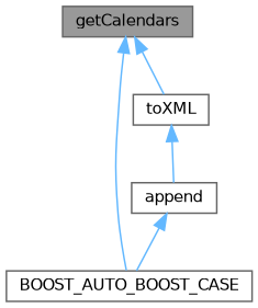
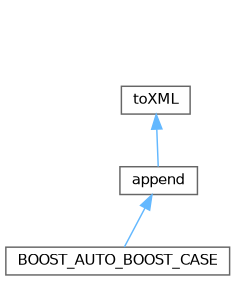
  digraph {
    rankdir=TB
    node [color=grey40 fillcolor=white fontname=Helvetica fontsize=10 shape=box style=filled]
    edge [color=steelblue1 dir=back fontname=Helvetica fontsize=10 labelfontname=Helvetica labelfontsize=10 style=solid]
-   n1 [color=gray40 fillcolor=grey60 fontcolor=black height=0.2 label=getCalendars width=0.4]
    n2 [height=0.2 label=BOOST_AUTO_BOOST_CASE width=0.4]
    n3 [height=0.2 label=toXML width=0.4]
    n4 [height=0.2 label=append width=0.4]
-   n1 -> n2
-   n1 -> n3
    n3 -> n4
    n4 -> n2
  }
